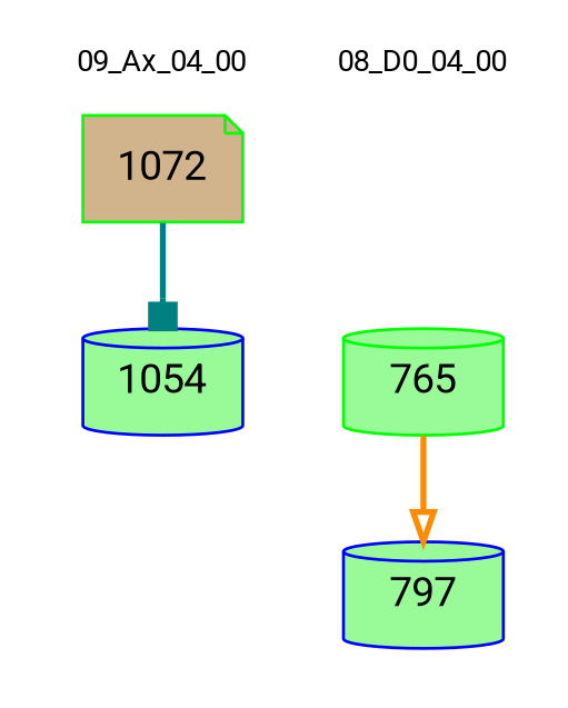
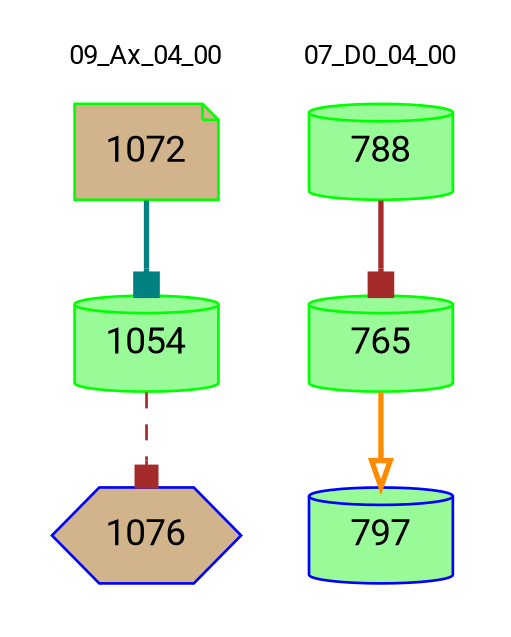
  digraph {
    fontname=Roboto
    node [color=green fillcolor=palegreen fontname=Roboto shape=cylinder style=filled]
    edge [arrowhead=box color=brown fontname=Roboto style=bold]
    n1 [fillcolor=tan label=1072 shape=note]
-   n2 [color=blue label=1054]
+   n2 [label=1054]
+   n3 [color=blue fillcolor=tan label=1076 shape=hexagon]
+   n4 [label=788]
    n5 [label=765]
    n6 [color=blue label=797]
    subgraph cluster_1 {
      color=white
      fontsize=10
      label="09_Ax_04_00"
      n1
      n2
+     n3
    }
    subgraph cluster_2 {
      color=white
      fontsize=10
-     label="08_D0_04_00"
+     label="07_D0_04_00"
+     n4
      n5
      n6
    }
    n1 -> n2 [color=teal]
+   n2 -> n3 [style=dashed]
+   n4 -> n5
    n5 -> n6 [arrowhead=onormal color=darkorange]
  }
